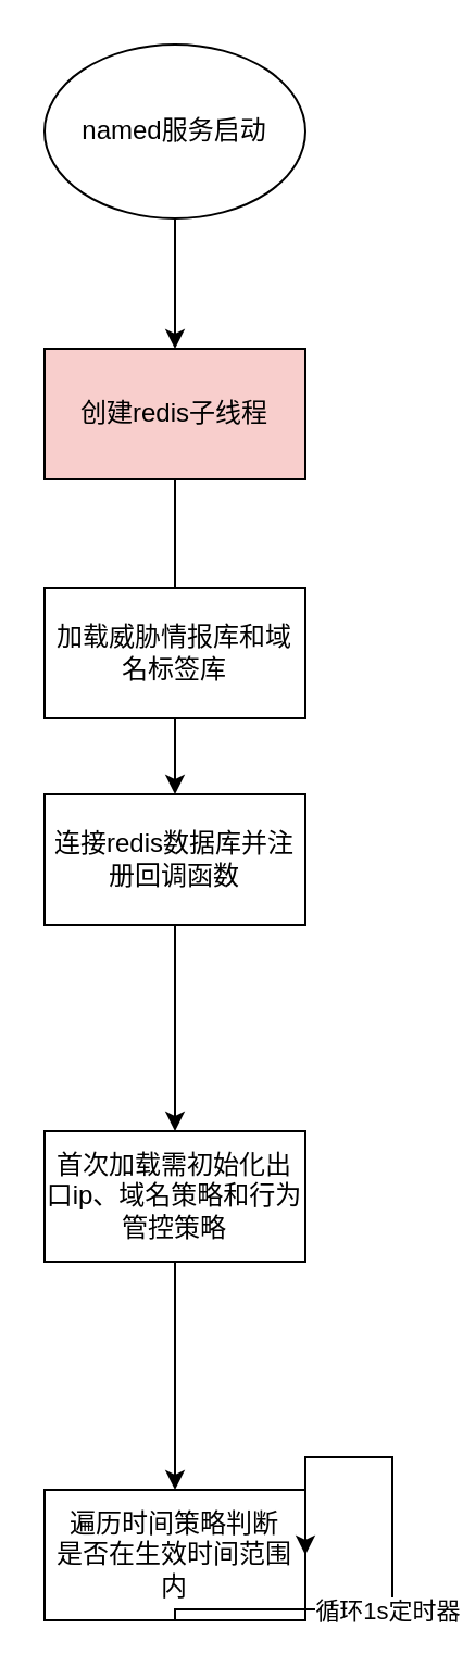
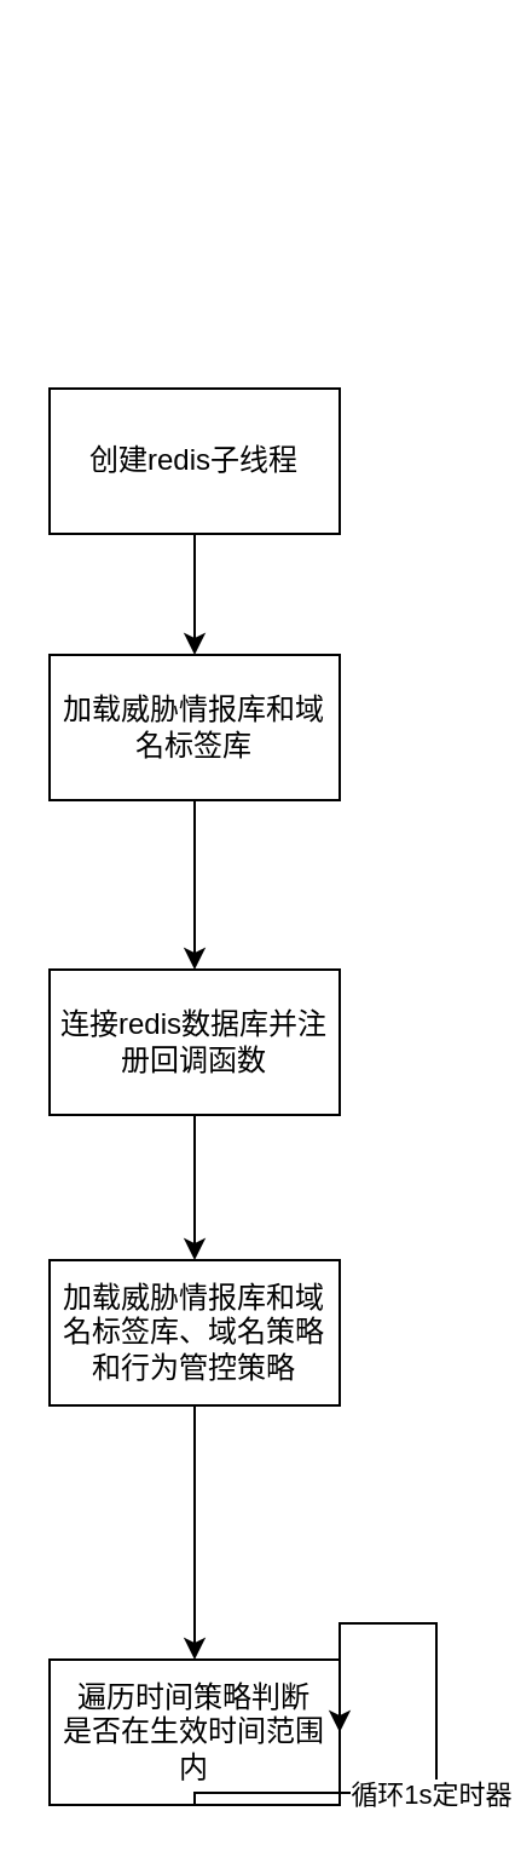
  <mxCell id="0" />
  <mxCell id="1" parent="0" />
- <mxCell id="2" value="" style="edgeStyle=orthogonalEdgeStyle;rounded=0;orthogonalLoop=1;jettySize=auto;html=1;" parent="1" source="3" target="6" edge="1"><mxGeometry relative="1" as="geometry" /></mxCell>
- <mxCell id="3" value="named服务启动" style="ellipse;whiteSpace=wrap;html=1;" parent="1" vertex="1"><mxGeometry x="20" y="20" width="120" height="80" as="geometry" /></mxCell>
- <mxCell id="4" value="" style="edgeStyle=orthogonalEdgeStyle;rounded=0;orthogonalLoop=1;jettySize=auto;html=1;endArrow=none;" parent="1" source="6" target="8" edge="1"><mxGeometry relative="1" as="geometry" /></mxCell>
+ <mxCell id="4" value="" style="edgeStyle=orthogonalEdgeStyle;rounded=0;orthogonalLoop=1;jettySize=auto;html=1;" parent="1" source="6" target="8" edge="1"><mxGeometry relative="1" as="geometry" /></mxCell>
  <mxCell id="5" value="" style="edgeStyle=orthogonalEdgeStyle;rounded=0;orthogonalLoop=1;jettySize=auto;html=1;exitX=0.5;exitY=1;exitDx=0;exitDy=0;" parent="1" source="12" target="9" edge="1"><mxGeometry relative="1" as="geometry"><mxPoint x="80" y="620" as="sourcePoint" /></mxGeometry></mxCell>
- <mxCell id="6" value="创建redis子线程" style="rounded=0;whiteSpace=wrap;html=1;fillColor=#f8cecc;" parent="1" vertex="1"><mxGeometry x="20" y="160" width="120" height="60" as="geometry" /></mxCell>
+ <mxCell id="6" value="创建redis子线程" style="rounded=0;whiteSpace=wrap;html=1;" parent="1" vertex="1"><mxGeometry x="20" y="160" width="120" height="60" as="geometry" /></mxCell>
  <mxCell id="7" value="" style="edgeStyle=orthogonalEdgeStyle;rounded=0;orthogonalLoop=1;jettySize=auto;html=1;" parent="1" source="8" target="11" edge="1"><mxGeometry relative="1" as="geometry" /></mxCell>
  <mxCell id="8" value="加载威胁情报库和域名标签库" style="rounded=0;whiteSpace=wrap;html=1;" parent="1" vertex="1"><mxGeometry x="20" y="270" width="120" height="60" as="geometry" /></mxCell>
  <mxCell id="9" value="遍历时间策略判断&lt;br&gt;是否在生效时间范围内" style="rounded=0;whiteSpace=wrap;html=1;" parent="1" vertex="1"><mxGeometry x="20" y="685" width="120" height="60" as="geometry" /></mxCell>
  <mxCell id="10" value="" style="edgeStyle=orthogonalEdgeStyle;rounded=0;orthogonalLoop=1;jettySize=auto;html=1;" parent="1" source="11" target="12" edge="1"><mxGeometry relative="1" as="geometry" /></mxCell>
- <mxCell id="11" value="连接redis数据库并注册回调函数" style="rounded=0;whiteSpace=wrap;html=1;" parent="1" vertex="1"><mxGeometry x="20" y="365" width="120" height="60" as="geometry" /></mxCell>
- <mxCell id="12" value="首次加载需初始化出口ip、域名策略和行为管控策略" style="rounded=0;whiteSpace=wrap;html=1;" parent="1" vertex="1"><mxGeometry x="20" y="520" width="120" height="60" as="geometry" /></mxCell>
+ <mxCell id="11" value="连接redis数据库并注册回调函数" style="rounded=0;whiteSpace=wrap;html=1;" parent="1" vertex="1"><mxGeometry x="20" y="400" width="120" height="60" as="geometry" /></mxCell>
+ <mxCell id="12" value="加载威胁情报库和域名标签库、域名策略和行为管控策略" style="rounded=0;whiteSpace=wrap;html=1;" parent="1" vertex="1"><mxGeometry x="20" y="520" width="120" height="60" as="geometry" /></mxCell>
  <mxCell id="13" value="" style="edgeStyle=orthogonalEdgeStyle;rounded=0;orthogonalLoop=1;jettySize=auto;html=1;exitX=0.5;exitY=1;exitDx=0;exitDy=0;entryX=1;entryY=0.5;entryDx=0;entryDy=0;" parent="1" source="9" target="9" edge="1"><mxGeometry relative="1" as="geometry"><mxPoint x="90" y="590" as="sourcePoint" /><mxPoint x="310" y="660" as="targetPoint" /><Array as="points"><mxPoint x="80" y="740" /><mxPoint x="180" y="740" /><mxPoint x="180" y="670" /></Array></mxGeometry></mxCell>
  <mxCell id="14" value="循环1s定时器" style="edgeLabel;html=1;align=center;verticalAlign=middle;resizable=0;points=[];" parent="13" vertex="1" connectable="0"><mxGeometry x="-0.216" relative="1" as="geometry"><mxPoint as="offset" /></mxGeometry></mxCell>
